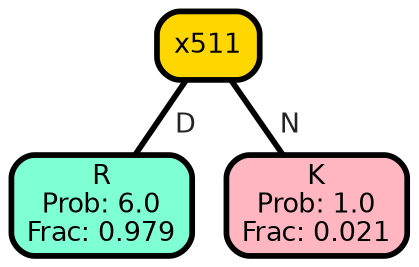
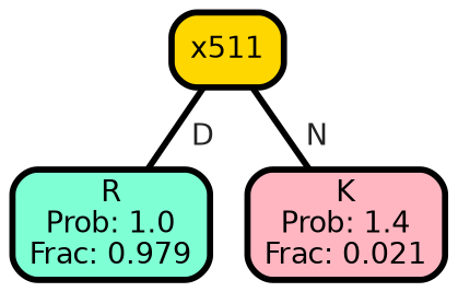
  graph {
    ranksep="0 equally"
    splines=straight
    node [color=black fontcolor=black fontname=helvetica penwidth=3 shape=box style="filled, rounded"]
    edge [color=black fontcolor=grey14 fontname=helvetica fontweight=bold penwidth=3]
-   n1 [fillcolor=aquamarine label="R\nProb: 6.0\nFrac: 0.979"]
+   n1 [fillcolor=aquamarine label="R\nProb: 1.0\nFrac: 0.979"]
    n2 [fillcolor=gold label=x511]
-   n3 [fillcolor=lightpink label="K\nProb: 1.0\nFrac: 0.021"]
+   n3 [fillcolor=lightpink label="K\nProb: 1.4\nFrac: 0.021"]
    subgraph sub_1 {
      rank=same
    }
    n2 -- n1 [label=" D"]
    n2 -- n3 [label=" N"]
  }
